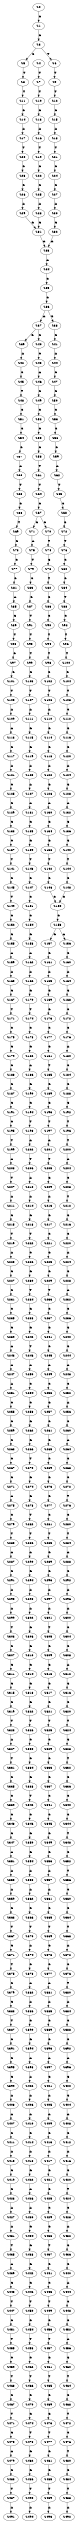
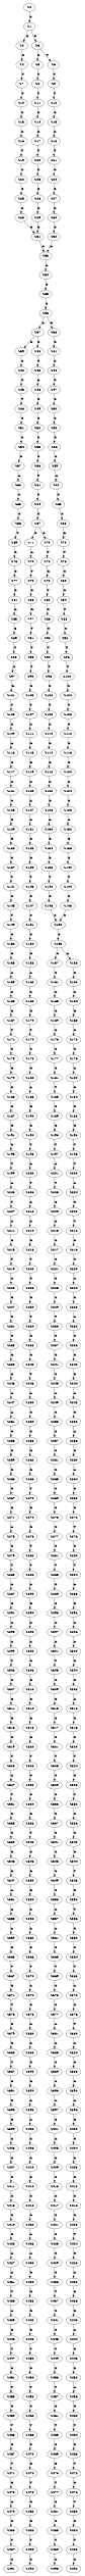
  strict digraph {
    S0
    S1
+   S2
    S3
    S4
    S5
    S6
    S7
    S8
    S9
    S10
    S11
    S12
    S13
    S14
    S15
    S16
    S17
    S18
    S19
    S20
    S21
    S22
    S23
    S24
    S25
    S26
    S27
    S28
    S29
    S30
    S31
    S32
    S33
    S34
    S35
    S36
    S37
    S38
    S39
    S40
    S41
    S42
    S43
    S44
    S45
    S46
    S47
    S48
    S49
    S50
    S51
    S52
    S53
    S54
    S55
    S56
    S57
    S58
    S59
    S60
    S61
    S62
    S63
    S64
    S65
    S66
    S67
    S68
    S69
    S70
    S71
    S72
    S73
    S74
    S75
    S76
    S77
    S78
    S79
    S80
    S81
    S82
    S83
    S84
    S85
    S86
    S87
    S88
    S89
    S90
    S91
    S92
    S93
    S94
    S95
    S96
    S97
    S98
    S99
    S100
    S101
    S102
    S103
    S104
    S105
    S106
    S107
    S108
    S109
    S110
    S111
    S112
    S113
    S114
    S115
    S116
    S117
    S118
    S119
    S120
    S121
    S122
    S123
    S124
    S125
    S126
    S127
    S128
    S129
    S130
    S131
    S132
    S133
    S134
    S135
    S136
    S137
    S138
    S139
    S140
    S141
    S142
    S143
    S144
    S145
    S146
    S147
    S148
    S149
    S150
    S151
    S152
    S153
    S154
    S155
    S156
    S157
    S158
    S159
    S160
    S161
    S162
    S163
    S164
    S165
    S166
    S167
    S168
    S169
    S170
    S171
    S172
    S173
    S174
    S175
    S176
    S177
    S178
    S179
    S180
    S181
    S182
    S183
    S184
    S185
    S186
    S187
    S188
    S189
    S190
    S191
    S192
    S193
    S194
    S195
    S196
    S197
    S198
    S199
    S200
    S201
    S202
    S203
    S204
    S205
    S206
    S207
    S208
    S209
    S210
    S211
    S212
    S213
    S214
    S215
    S216
    S217
    S218
    S219
    S220
    S221
    S222
    S223
    S224
    S225
    S226
    S227
    S228
    S229
    S230
    S231
    S232
    S233
    S234
    S235
    S236
    S237
    S238
    S239
    S240
    S241
    S242
    S243
    S244
    S245
    S246
    S247
    S248
    S249
    S250
    S251
    S252
    S253
    S254
    S255
    S256
    S257
    S258
    S259
    S260
    S261
    S262
    S263
    S264
    S265
    S266
    S267
    S268
    S269
    S270
    S271
    S272
    S273
    S274
    S275
    S276
    S277
    S278
    S279
    S280
    S281
    S282
    S283
    S284
    S285
    S286
    S287
    S288
    S289
    S290
    S291
    S292
    S293
    S294
    S295
    S296
    S297
    S298
    S299
    S300
    S301
    S302
    S303
    S304
    S305
    S306
    S307
    S308
    S309
    S310
    S311
    S312
    S313
    S314
    S315
    S316
    S317
    S318
    S319
    S320
    S321
    S322
    S323
    S324
    S325
    S326
    S327
    S328
    S329
    S330
    S331
    S332
    S333
    S334
    S335
    S336
    S337
    S338
    S339
    S340
    S341
    S342
    S343
    S344
    S345
    S346
    S347
    S348
    S349
    S350
    S351
    S352
    S353
    S354
    S355
    S356
    n358 [label=S557]
    S358
    S359
    S360
    S361
    S362
    S363
    S364
    S365
    S366
    S367
    S368
    S369
    S370
    S371
    S372
    S373
    S374
    S375
    S376
    S377
    S378
    S379
    S380
    S381
    S382
    S383
    S384
    S385
    S386
    S387
    S388
    S389
    S390
    S391
    S392
    S393
    S394
    S395
    S396
    S397
    S398
    S399
    S400
    S401
    S402
    S403
    S404
    S405
    S406
    S407
    S408
    S409
    S410
    S411
    S412
    S413
    S414
    S415
    S416
    S417
    S418
    S419
    S420
    S421
    S422
    S423
    S424
    S425
    S426
    S427
    S428
    S429
    S430
    S431
    S432
    S433
    S434
    S435
    S436
    S437
    S438
    S439
    S440
    S441
    S442
    S443
    S444
    S445
    S446
    S447
    S448
    S449
    S450
    S451
    S452
    S453
    S454
    S455
    S456
    S457
    S458
    S459
    S460
    S461
    S462
    S463
    S464
    S465
    S466
    S467
    S468
    S469
    S470
    S471
    S472
    S473
    S474
    S475
    S476
    S477
    S478
    S479
    S480
    S481
    S482
    S483
    S484
    S485
    S486
    S487
    S488
    S489
    S490
    S491
    S492
    S493
    S494
    S0 -> S1 [label=C]
+   S1 -> S2 [label=G]
    S1 -> S3 [label=C]
+   S2 -> S4 [label=C]
    S3 -> S5 [label=C]
    S3 -> S6 [label=T]
    S4 -> S7 [label=T]
    S5 -> S8 [label=T]
    S6 -> S9 [label=T]
    S7 -> S10 [label=T]
    S8 -> S11 [label=T]
    S9 -> S12 [label=T]
    S10 -> S13 [label=C]
    S11 -> S14 [label=C]
    S12 -> S15 [label=C]
    S13 -> S16 [label=A]
    S14 -> S17 [label=A]
    S15 -> S18 [label=A]
    S16 -> S19 [label=T]
    S17 -> S20 [label=T]
    S18 -> S21 [label=T]
    S19 -> S22 [label=C]
    S20 -> S23 [label=C]
    S21 -> S24 [label=C]
    S22 -> S25 [label=C]
    S23 -> S26 [label=C]
    S24 -> S27 [label=C]
    S25 -> S28 [label=A]
    S26 -> S29 [label=A]
    S27 -> S30 [label=A]
    S28 -> S31 [label=G]
    S29 -> S31 [label=G]
    S30 -> S32 [label=G]
    S31 -> S33 [label=A]
    S32 -> S33 [label=A]
    S33 -> S34 [label=A]
    S34 -> S35 [label=C]
    S35 -> S36 [label=C]
    S36 -> S37 [label=A]
    S36 -> S38 [label=G]
    S37 -> S39 [label=G]
    S37 -> S40 [label=C]
    S38 -> S41 [label=G]
    S39 -> S42 [label=A]
    S40 -> S43 [label=C]
    S41 -> S44 [label=A]
    S42 -> S45 [label=C]
    S43 -> S46 [label=A]
    S44 -> S47 [label=C]
    S45 -> S48 [label=T]
    S46 -> S49 [label=C]
    S47 -> S50 [label=G]
    S48 -> S51 [label=C]
    S49 -> S52 [label=C]
    S50 -> S53 [label=C]
    S51 -> S54 [label=C]
    S52 -> S55 [label=C]
    S53 -> S56 [label=C]
    S54 -> S57 [label=C]
    S55 -> S58 [label=C]
    S56 -> S59 [label=C]
    S57 -> S60 [label=A]
    S58 -> S61 [label=T]
    S59 -> S62 [label=A]
    S60 -> S63 [label=T]
    S61 -> S64 [label=T]
    S62 -> S65 [label=T]
    S63 -> S66 [label=C]
    S64 -> S67 [label=C]
    S65 -> S68 [label=C]
    S66 -> S69 [label=T]
    S67 -> S70 [label=C]
    S67 -> S71 [label=G]
    S68 -> S72 [label=G]
    S69 -> S73 [label=G]
    S70 -> S74 [label=T]
    S71 -> S75 [label=A]
    S72 -> S76 [label=T]
    S73 -> S77 [label=C]
    S74 -> S78 [label=G]
    S75 -> S79 [label=T]
    S76 -> S80 [label=C]
    S77 -> S81 [label=C]
    S78 -> S82 [label=T]
    S79 -> S83 [label=C]
    S80 -> S84 [label=C]
    S81 -> S85 [label=A]
    S82 -> S86 [label=C]
    S83 -> S87 [label=G]
    S84 -> S88 [label=T]
    S85 -> S89 [label=G]
    S86 -> S90 [label=C]
    S87 -> S91 [label=T]
    S88 -> S92 [label=C]
    S89 -> S93 [label=T]
    S90 -> S94 [label=T]
    S91 -> S95 [label=T]
    S92 -> S96 [label=T]
    S93 -> S97 [label=C]
    S94 -> S98 [label=T]
    S95 -> S99 [label=T]
    S96 -> S100 [label=T]
    S97 -> S101 [label=G]
    S98 -> S102 [label=G]
    S99 -> S103 [label=G]
    S100 -> S104 [label=C]
    S101 -> S105 [label=T]
    S102 -> S106 [label=T]
    S103 -> S107 [label=T]
    S104 -> S108 [label=T]
    S105 -> S109 [label=A]
    S106 -> S110 [label=A]
    S107 -> S111 [label=A]
    S108 -> S112 [label=C]
    S109 -> S113 [label=A]
    S110 -> S114 [label=G]
    S111 -> S115 [label=G]
    S112 -> S116 [label=G]
    S113 -> S117 [label=G]
    S114 -> S118 [label=G]
    S115 -> S119 [label=G]
    S116 -> S120 [label=G]
    S117 -> S121 [label=A]
    S118 -> S122 [label=A]
    S119 -> S123 [label=A]
    S120 -> S124 [label=A]
    S121 -> S125 [label=C]
    S122 -> S126 [label=G]
    S123 -> S127 [label=A]
    S124 -> S128 [label=G]
    S125 -> S129 [label=G]
    S126 -> S130 [label=A]
    S127 -> S131 [label=A]
    S128 -> S132 [label=A]
    S129 -> S133 [label=G]
    S130 -> S134 [label=G]
    S131 -> S135 [label=G]
    S132 -> S136 [label=G]
    S133 -> S137 [label=C]
    S134 -> S138 [label=G]
    S135 -> S139 [label=G]
    S136 -> S140 [label=G]
    S137 -> S141 [label=T]
    S138 -> S142 [label=T]
    S139 -> S143 [label=T]
    S140 -> S144 [label=T]
    S141 -> S145 [label=C]
    S142 -> S146 [label=C]
    S143 -> S147 [label=C]
    S144 -> S148 [label=C]
    S145 -> S149 [label=T]
    S146 -> S150 [label=C]
    S147 -> S151 [label=C]
    S148 -> S150 [label=C]
    S149 -> S152 [label=C]
    S150 -> S153 [label=C]
    S151 -> S154 [label=C]
    S152 -> S155 [label=G]
    S153 -> S156 [label=A]
    S153 -> S157 [label=G]
    S154 -> S158 [label=G]
    S155 -> S159 [label=A]
    S156 -> S160 [label=G]
    S157 -> S161 [label=G]
    S158 -> S162 [label=A]
    S159 -> S163 [label=A]
    S160 -> S164 [label=A]
    S161 -> S165 [label=A]
    S162 -> S166 [label=A]
    S163 -> S167 [label=G]
    S164 -> S168 [label=G]
    S165 -> S169 [label=G]
    S166 -> S170 [label=G]
    S167 -> S171 [label=T]
    S168 -> S172 [label=C]
    S169 -> S173 [label=G]
    S170 -> S174 [label=T]
    S171 -> S175 [label=C]
    S172 -> S176 [label=C]
    S173 -> S177 [label=C]
    S174 -> S178 [label=C]
    S175 -> S179 [label=G]
    S176 -> S180 [label=A]
    S177 -> S181 [label=G]
    S178 -> S182 [label=G]
    S179 -> S183 [label=C]
    S180 -> S184 [label=C]
    S181 -> S185 [label=T]
    S182 -> S186 [label=A]
    S183 -> S187 [label=G]
    S184 -> S188 [label=G]
    S185 -> S189 [label=G]
    S186 -> S190 [label=G]
    S187 -> S191 [label=G]
    S188 -> S192 [label=G]
    S189 -> S193 [label=G]
    S190 -> S194 [label=G]
    S191 -> S195 [label=C]
    S192 -> S196 [label=T]
    S193 -> S197 [label=T]
    S194 -> S198 [label=T]
    S195 -> S199 [label=T]
    S196 -> S200 [label=T]
    S197 -> S201 [label=A]
    S198 -> S202 [label=A]
    S199 -> S203 [label=A]
    S200 -> S204 [label=A]
    S201 -> S205 [label=T]
    S202 -> S206 [label=T]
    S203 -> S207 [label=T]
    S204 -> S208 [label=C]
    S205 -> S209 [label=G]
    S206 -> S210 [label=A]
    S207 -> S211 [label=A]
    S208 -> S212 [label=T]
    S209 -> S213 [label=A]
    S210 -> S214 [label=A]
    S211 -> S215 [label=G]
    S212 -> S216 [label=G]
    S213 -> S217 [label=G]
    S214 -> S218 [label=G]
    S215 -> S219 [label=T]
    S216 -> S220 [label=C]
    S217 -> S221 [label=C]
    S218 -> S222 [label=T]
    S219 -> S223 [label=A]
    S220 -> S224 [label=A]
    S221 -> S225 [label=G]
    S222 -> S226 [label=C]
    S223 -> S227 [label=G]
    S224 -> S228 [label=G]
    S225 -> S229 [label=G]
    S226 -> S230 [label=G]
    S227 -> S231 [label=C]
    S228 -> S232 [label=A]
    S229 -> S233 [label=T]
    S230 -> S234 [label=T]
    S231 -> S235 [label=C]
    S232 -> S236 [label=C]
    S233 -> S237 [label=C]
    S234 -> S238 [label=G]
    S235 -> S239 [label=G]
    S236 -> S240 [label=G]
    S237 -> S241 [label=G]
    S238 -> S242 [label=G]
    S239 -> S243 [label=A]
    S240 -> S244 [label=G]
    S241 -> S245 [label=C]
    S242 -> S246 [label=T]
    S243 -> S247 [label=A]
    S244 -> S248 [label=A]
    S245 -> S249 [label=A]
    S246 -> S250 [label=A]
    S247 -> S251 [label=A]
    S248 -> S252 [label=C]
    S249 -> S253 [label=C]
    S250 -> S254 [label=C]
    S251 -> S255 [label=C]
    S252 -> S256 [label=A]
    S253 -> S257 [label=G]
    S254 -> S258 [label=C]
    S255 -> S259 [label=C]
    S256 -> S260 [label=C]
    S257 -> S261 [label=C]
    S258 -> S262 [label=G]
    S259 -> S263 [label=C]
    S260 -> S264 [label=A]
    S261 -> S265 [label=G]
    S262 -> S266 [label=G]
    S263 -> S267 [label=C]
    S264 -> S268 [label=C]
    S265 -> S269 [label=C]
    S266 -> S270 [label=T]
    S267 -> S271 [label=G]
    S268 -> S272 [label=C]
    S269 -> S273 [label=G]
    S270 -> S274 [label=G]
    S271 -> S275 [label=A]
    S272 -> S276 [label=T]
    S273 -> S277 [label=G]
    S274 -> S278 [label=G]
    S275 -> S279 [label=C]
    S276 -> S280 [label=C]
    S277 -> S281 [label=C]
    S278 -> S282 [label=T]
    S279 -> S283 [label=T]
    S280 -> S284 [label=T]
    S281 -> S285 [label=T]
    S282 -> S286 [label=T]
    S283 -> S287 [label=A]
    S284 -> S288 [label=A]
    S285 -> S289 [label=G]
    S286 -> S290 [label=A]
    S287 -> S291 [label=G]
    S288 -> S292 [label=G]
    S289 -> S293 [label=G]
    S290 -> S294 [label=G]
    S291 -> S295 [label=A]
    S292 -> S296 [label=A]
    S293 -> S297 [label=A]
    S294 -> S298 [label=A]
    S295 -> S299 [label=A]
    S296 -> S300 [label=A]
    S297 -> S301 [label=A]
    S298 -> S302 [label=A]
    S299 -> S303 [label=T]
    S300 -> S304 [label=C]
    S301 -> S305 [label=T]
    S302 -> S306 [label=G]
    S303 -> S307 [label=C]
    S304 -> S308 [label=G]
    S305 -> S309 [label=G]
    S306 -> S310 [label=G]
    S307 -> S311 [label=G]
    S308 -> S312 [label=A]
    S309 -> S313 [label=G]
    S310 -> S314 [label=G]
    S311 -> S315 [label=G]
    S312 -> S316 [label=G]
    S313 -> S317 [label=G]
    S314 -> S318 [label=G]
    S315 -> S319 [label=G]
    S316 -> S320 [label=G]
    S317 -> S321 [label=G]
    S318 -> S322 [label=G]
    S319 -> S323 [label=T]
    S320 -> S324 [label=T]
    S321 -> S325 [label=T]
    S322 -> S326 [label=T]
    S323 -> S327 [label=A]
    S324 -> S328 [label=G]
    S325 -> S329 [label=C]
    S326 -> S330 [label=C]
    S327 -> S331 [label=T]
    S328 -> S332 [label=T]
    S329 -> S333 [label=C]
    S330 -> S334 [label=C]
    S331 -> S335 [label=C]
    S332 -> S336 [label=C]
    S333 -> S337 [label=G]
    S334 -> S338 [label=G]
    S335 -> S339 [label=C]
    S336 -> S340 [label=C]
    S337 -> S341 [label=C]
    S338 -> S342 [label=T]
    S339 -> S343 [label=C]
    S340 -> S344 [label=C]
    S341 -> S345 [label=C]
    S342 -> S346 [label=C]
    S343 -> S347 [label=G]
    S344 -> S348 [label=T]
    S345 -> S349 [label=G]
    S346 -> S350 [label=G]
    S347 -> S351 [label=A]
    S348 -> S352 [label=G]
    S349 -> S353 [label=G]
    S350 -> S354 [label=G]
    S351 -> S355 [label=A]
    S352 -> S356 [label=T]
    S353 -> n358 [label=A]
    S354 -> S358 [label=A]
    S355 -> S359 [label=A]
    S356 -> S360 [label=C]
    n358 -> S361 [label=A]
    S358 -> S362 [label=A]
    S359 -> S363 [label=G]
    S360 -> S364 [label=C]
    S361 -> S365 [label=C]
    S362 -> S366 [label=C]
    S363 -> S367 [label=T]
    S364 -> S368 [label=T]
    S365 -> S369 [label=T]
    S366 -> S370 [label=T]
    S367 -> S371 [label=G]
    S368 -> S372 [label=A]
    S369 -> S373 [label=G]
    S370 -> S374 [label=A]
    S371 -> S375 [label=T]
    S372 -> S376 [label=C]
    S373 -> S377 [label=C]
    S374 -> S378 [label=C]
    S375 -> S379 [label=C]
    S376 -> S380 [label=T]
    S377 -> S381 [label=A]
    S378 -> S382 [label=A]
    S379 -> S383 [label=G]
    S380 -> S384 [label=A]
    S381 -> S385 [label=A]
    S382 -> S386 [label=A]
    S383 -> S387 [label=T]
    S384 -> S388 [label=C]
    S385 -> S389 [label=C]
    S386 -> S390 [label=C]
    S387 -> S391 [label=C]
    S388 -> S392 [label=C]
    S389 -> S393 [label=C]
    S390 -> S394 [label=G]
    S391 -> S395 [label=G]
    S392 -> S396 [label=A]
    S393 -> S397 [label=A]
    S394 -> S398 [label=A]
    S395 -> S399 [label=G]
    S396 -> S400 [label=G]
    S397 -> S401 [label=G]
    S398 -> S402 [label=A]
    S399 -> S403 [label=A]
    S400 -> S404 [label=G]
    S401 -> S405 [label=A]
    S402 -> S406 [label=A]
    S403 -> S407 [label=A]
    S404 -> S408 [label=A]
    S405 -> S409 [label=A]
    S406 -> S410 [label=A]
    S407 -> S411 [label=C]
    S408 -> S412 [label=G]
    S409 -> S413 [label=C]
    S410 -> S414 [label=C]
    S411 -> S415 [label=A]
    S412 -> S416 [label=A]
    S413 -> S417 [label=A]
    S414 -> S418 [label=A]
    S415 -> S419 [label=G]
    S416 -> S420 [label=G]
    S417 -> S421 [label=G]
    S418 -> S422 [label=G]
    S419 -> S423 [label=G]
    S420 -> S424 [label=T]
    S421 -> S425 [label=C]
    S422 -> S426 [label=A]
    S423 -> S427 [label=A]
    S424 -> S428 [label=C]
    S425 -> S429 [label=C]
    S426 -> S430 [label=A]
    S427 -> S431 [label=A]
    S428 -> S432 [label=A]
    S429 -> S433 [label=G]
    S430 -> S434 [label=G]
    S431 -> S435 [label=T]
    S432 -> S436 [label=G]
    S433 -> S437 [label=T]
    S434 -> S438 [label=G]
    S435 -> S439 [label=A]
    S436 -> S440 [label=G]
    S437 -> S441 [label=C]
    S438 -> S442 [label=G]
    S439 -> S443 [label=G]
    S440 -> S444 [label=A]
    S441 -> S445 [label=C]
    S442 -> S446 [label=G]
    S443 -> S447 [label=T]
    S444 -> S448 [label=C]
    S445 -> S449 [label=T]
    S446 -> S450 [label=T]
    S447 -> S451 [label=C]
    S448 -> S452 [label=C]
    S449 -> S453 [label=C]
    S450 -> S454 [label=C]
    S451 -> S455 [label=T]
    S452 -> S456 [label=A]
    S453 -> S457 [label=T]
    S454 -> S458 [label=T]
    S455 -> S459 [label=C]
    S456 -> S460 [label=G]
    S457 -> S461 [label=G]
    S458 -> S462 [label=C]
    S459 -> S463 [label=T]
    S460 -> S464 [label=T]
    S461 -> S465 [label=T]
    S462 -> S466 [label=T]
    S463 -> S467 [label=C]
    S464 -> S468 [label=C]
    S465 -> S469 [label=C]
    S466 -> S470 [label=C]
    S467 -> S471 [label=T]
    S468 -> S472 [label=T]
    S469 -> S473 [label=G]
    S470 -> S474 [label=G]
    S471 -> S475 [label=G]
    S472 -> S476 [label=C]
    S473 -> S477 [label=T]
    S474 -> S478 [label=T]
    S475 -> S479 [label=A]
    S476 -> S480 [label=T]
    S477 -> S481 [label=G]
    S478 -> S482 [label=G]
    S479 -> S483 [label=G]
    S480 -> S484 [label=G]
    S481 -> S485 [label=G]
    S482 -> S486 [label=G]
    S483 -> S487 [label=T]
    S484 -> S488 [label=T]
    S485 -> S489 [label=T]
    S486 -> S490 [label=T]
    S487 -> S491 [label=A]
    S488 -> S492 [label=A]
    S489 -> S493 [label=A]
    S490 -> S494 [label=A]
  }
